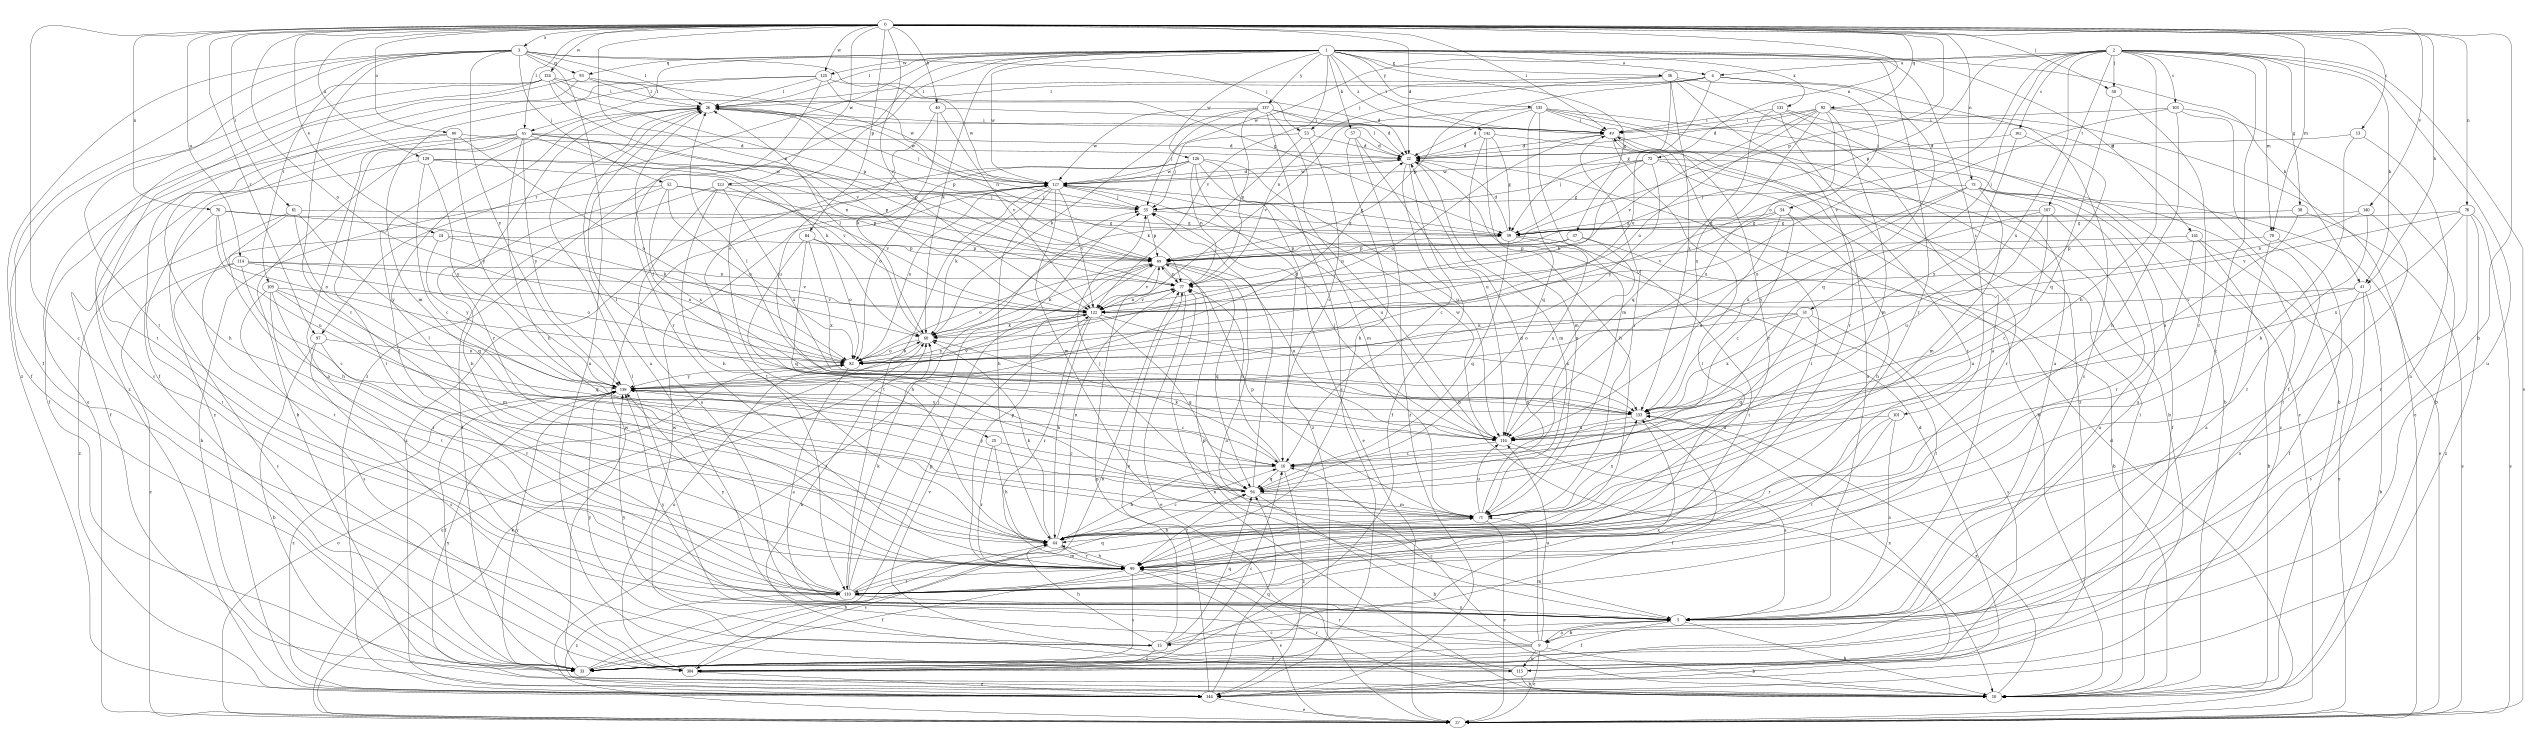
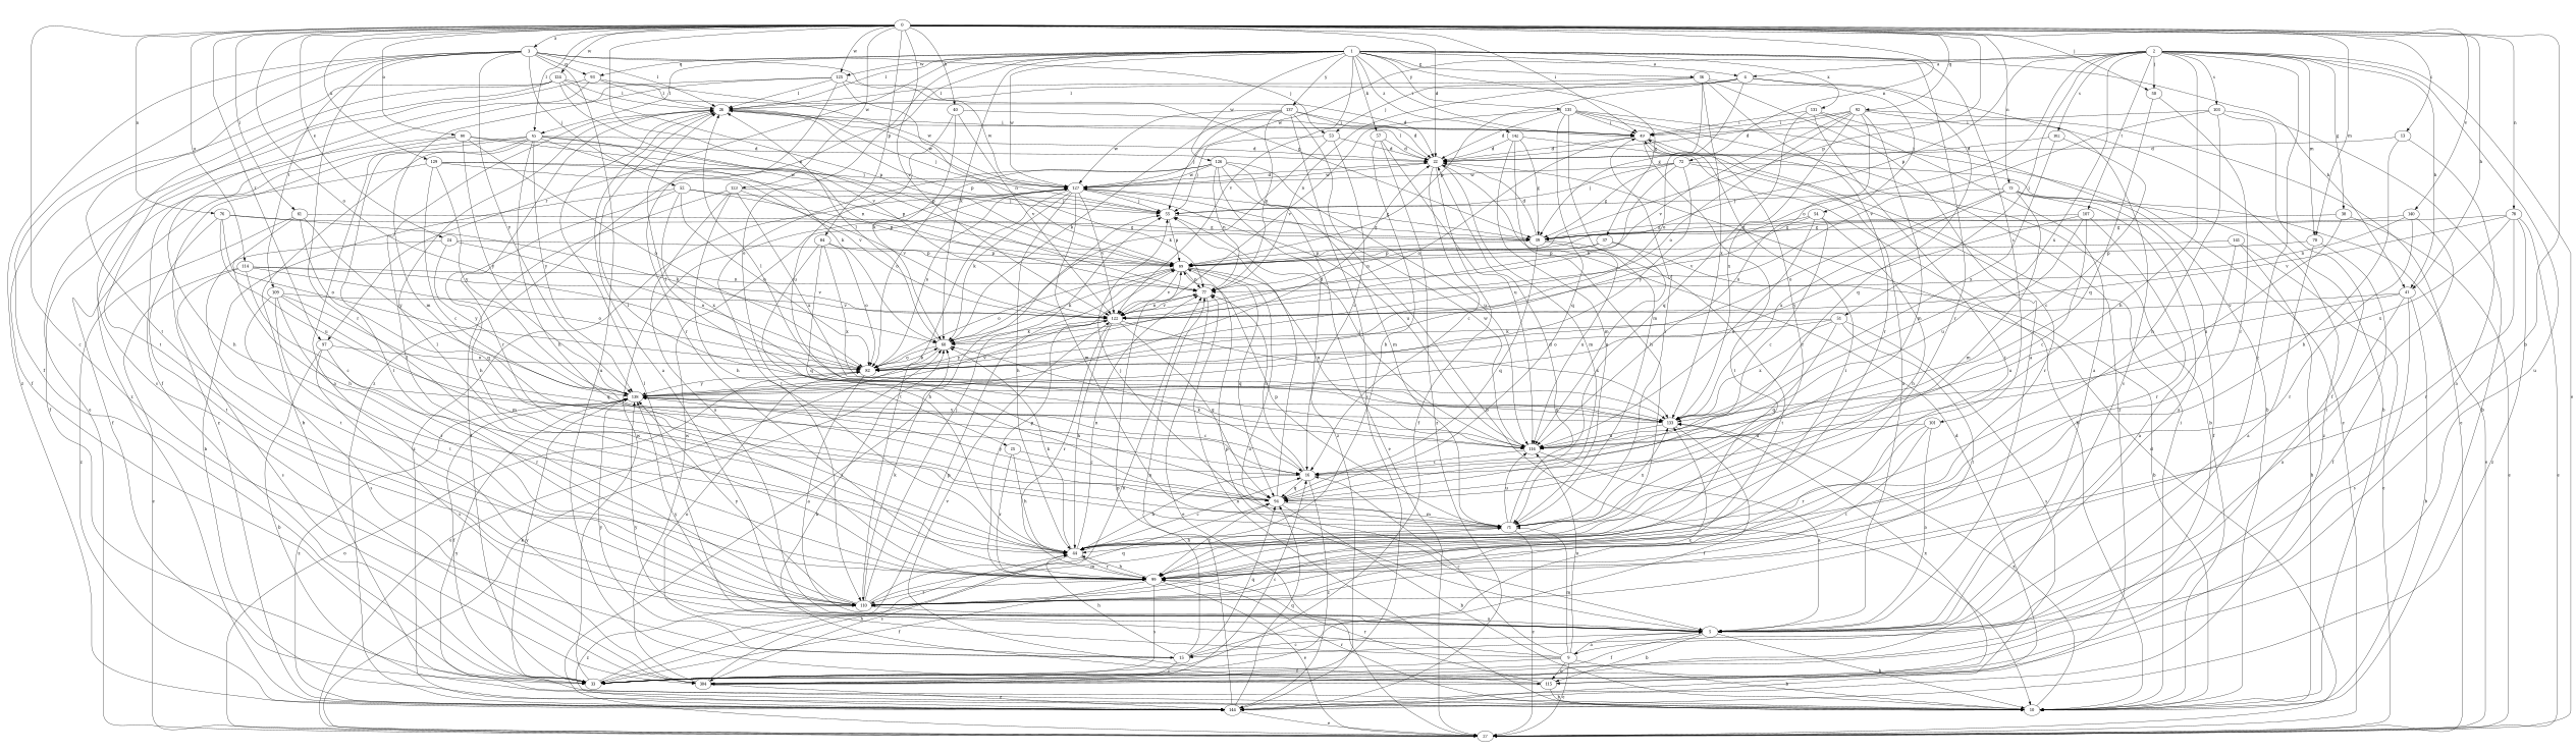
  strict digraph {
    fontname="Noto Serif"
    node [fontname="Noto Serif"]
    edge [fontname="Noto Serif"]
    0
    3
    9
    13
    15
    22
    24
    40
    41
    49
    50
    61
    65
    70
    72
    73
    n17 [label=78]
    76
    77
    80
    82
    84
    89
    92
    97
    114
    n27 [label=140]
    122
    123
    124
    125
    129
    n33 [label=26]
    93
    99
    144
    115
    33
    39
    52
    53
    109
    110
    138
    27
    5
    10
    16
    71
    116
    44
    133
    94
    n54 [label=304]
    127
    60
    55
    1
    4
    25
    36
    37
    57
    101
    126
    131
    135
    137
    141
    142
    54
    2
    38
    51
    102
    103
    107
    0 -> 3 [label=a]
    0 -> 9 [label=b]
    0 -> 13 [label=c]
    0 -> 15 [label=c]
    0 -> 22 [label=d]
    0 -> 24 [label=e]
    0 -> 40 [label=h]
    0 -> 41 [label=h]
    0 -> 49 [label=i]
    0 -> 50 [label=j]
    0 -> 61 [label=l]
    0 -> 65 [label=l]
    0 -> 70 [label=m]
    0 -> 72 [label=n]
    0 -> 73 [label=n]
    0 -> n17 [label=n]
    0 -> 76 [label=n]
    0 -> 77 [label=n]
    0 -> 80 [label=o]
    0 -> 82 [label=o]
    0 -> 84 [label=p]
    0 -> 89 [label=p]
    0 -> 92 [label=q]
    0 -> 97 [label=r]
    0 -> 114 [label=u]
    0 -> n27 [label=v]
    0 -> 122 [label=v]
    0 -> 123 [label=w]
    0 -> 124 [label=w]
    0 -> 125 [label=w]
    0 -> 129 [label=x]
    3 -> n33 [label=l]
    3 -> 93 [label=q]
    3 -> 99 [label=r]
    3 -> 144 [label=z]
    3 -> 115 [label=u]
    3 -> 33 [label=f]
    3 -> 39 [label=g]
    3 -> 52 [label=j]
    3 -> 53 [label=j]
    3 -> 109 [label=t]
    3 -> 110 [label=t]
    3 -> 138 [label=y]
    9 -> n33 [label=l]
    9 -> 115 [label=u]
    9 -> 33 [label=f]
    9 -> 138 [label=y]
    9 -> 27 [label=e]
    9 -> 5 [label=a]
    9 -> 10 [label=b]
    9 -> 16 [label=c]
    9 -> 71 [label=m]
    9 -> 116 [label=u]
    13 -> 22 [label=d]
    13 -> 5 [label=a]
    13 -> 44 [label=h]
    15 -> 77 [label=n]
    15 -> 82 [label=o]
    15 -> 138 [label=y]
    15 -> 44 [label=h]
    15 -> 133 [label=x]
    15 -> 94 [label=q]
    15 -> n54 [label=s]
    22 -> n33 [label=l]
    22 -> 33 [label=f]
    22 -> 16 [label=c]
    22 -> 71 [label=m]
    22 -> 127 [label=w]
    24 -> 82 [label=o]
    24 -> 89 [label=p]
    24 -> 110 [label=t]
    24 -> 138 [label=y]
    40 -> 49 [label=i]
    40 -> 122 [label=v]
    40 -> 116 [label=u]
    40 -> 60 [label=k]
    41 -> 122 [label=v]
    41 -> 5 [label=a]
    41 -> 10 [label=b]
    41 -> 116 [label=u]
    41 -> n54 [label=s]
    49 -> 22 [label=d]
    49 -> 82 [label=o]
    49 -> 110 [label=t]
    49 -> 5 [label=a]
    49 -> 10 [label=b]
    50 -> 99 [label=r]
    50 -> 94 [label=q]
    61 -> 144 [label=z]
    61 -> 39 [label=g]
    61 -> 138 [label=y]
    61 -> 44 [label=h]
    61 -> 94 [label=q]
    65 -> 22 [label=d]
    65 -> 77 [label=n]
    65 -> 89 [label=p]
    65 -> 144 [label=z]
    65 -> 110 [label=t]
    65 -> 138 [label=y]
    65 -> 5 [label=a]
    65 -> 10 [label=b]
    65 -> 44 [label=h]
    65 -> 60 [label=k]
    70 -> 89 [label=p]
    70 -> 33 [label=f]
    70 -> 5 [label=a]
    72 -> 99 [label=r]
    72 -> 144 [label=z]
    72 -> 39 [label=g]
    72 -> 138 [label=y]
    72 -> 127 [label=w]
    72 -> 60 [label=k]
    72 -> 55 [label=j]
    73 -> 82 [label=o]
    73 -> 33 [label=f]
    73 -> 27 [label=e]
    73 -> 5 [label=a]
    73 -> 71 [label=m]
    73 -> 133 [label=x]
    73 -> 55 [label=j]
    n17 -> 122 [label=v]
    n17 -> 99 [label=r]
    n17 -> 144 [label=z]
    n17 -> 39 [label=g]
    n17 -> 27 [label=e]
    n17 -> 133 [label=x]
    76 -> 82 [label=o]
    76 -> 39 [label=g]
    76 -> 110 [label=t]
    76 -> 116 [label=u]
    76 -> 60 [label=k]
    77 -> 122 [label=v]
    77 -> 27 [label=e]
    80 -> 22 [label=d]
    80 -> 82 [label=o]
    80 -> 33 [label=f]
    80 -> 138 [label=y]
    80 -> 44 [label=h]
+   80 -> 55 [label=j]
    82 -> 138 [label=y]
    82 -> 5 [label=a]
    82 -> 60 [label=k]
    84 -> 82 [label=o]
    84 -> 89 [label=p]
    84 -> 44 [label=h]
    84 -> 133 [label=x]
    84 -> 94 [label=q]
    89 -> 77 [label=n]
    89 -> 82 [label=o]
    89 -> 122 [label=v]
    89 -> 5 [label=a]
    89 -> 116 [label=u]
    89 -> 94 [label=q]
    89 -> 60 [label=k]
    92 -> 22 [label=d]
    92 -> 49 [label=i]
    92 -> 82 [label=o]
    92 -> 122 [label=v]
    92 -> 27 [label=e]
    92 -> 10 [label=b]
    92 -> 71 [label=m]
    92 -> 116 [label=u]
    92 -> 133 [label=x]
    97 -> 82 [label=o]
    97 -> 99 [label=r]
    97 -> 10 [label=b]
    97 -> n54 [label=s]
    114 -> 77 [label=n]
    114 -> 82 [label=o]
    114 -> 122 [label=v]
    114 -> 27 [label=e]
    114 -> 16 [label=c]
    114 -> n54 [label=s]
    n27 -> 77 [label=n]
    n27 -> 99 [label=r]
    n27 -> 39 [label=g]
    n27 -> 110 [label=t]
    122 -> 77 [label=n]
    122 -> 99 [label=r]
    122 -> 138 [label=y]
    122 -> 44 [label=h]
    122 -> 133 [label=x]
    122 -> 94 [label=q]
    122 -> 60 [label=k]
    123 -> 122 [label=v]
    123 -> 33 [label=f]
    123 -> 5 [label=a]
    123 -> 44 [label=h]
    123 -> 133 [label=x]
    123 -> 55 [label=j]
    124 -> 22 [label=d]
    124 -> 89 [label=p]
    124 -> 122 [label=v]
    124 -> n33 [label=l]
    124 -> 33 [label=f]
    124 -> 110 [label=t]
    124 -> n54 [label=s]
    125 -> 77 [label=n]
    125 -> n33 [label=l]
    125 -> 99 [label=r]
    125 -> 144 [label=z]
    125 -> 71 [label=m]
    125 -> 127 [label=w]
    129 -> 89 [label=p]
    129 -> 122 [label=v]
    129 -> 33 [label=f]
    129 -> 138 [label=y]
    129 -> 16 [label=c]
    129 -> 127 [label=w]
    n33 -> 49 [label=i]
    n33 -> 89 [label=p]
    n33 -> 99 [label=r]
    n33 -> 5 [label=a]
    n33 -> 127 [label=w]
    n33 -> 55 [label=j]
    93 -> n33 [label=l]
    93 -> 33 [label=f]
    93 -> 27 [label=e]
    93 -> 127 [label=w]
    99 -> 89 [label=p]
    99 -> n33 [label=l]
    99 -> 33 [label=f]
    99 -> 110 [label=t]
    99 -> 27 [label=e]
    99 -> 44 [label=h]
    99 -> n54 [label=s]
    144 -> 22 [label=d]
    144 -> 89 [label=p]
    144 -> 27 [label=e]
    144 -> 94 [label=q]
    115 -> 122 [label=v]
    115 -> 99 [label=r]
    115 -> 10 [label=b]
    115 -> 133 [label=x]
    115 -> 60 [label=k]
    33 -> 77 [label=n]
    33 -> 89 [label=p]
    33 -> 138 [label=y]
    33 -> 127 [label=w]
    39 -> 22 [label=d]
    39 -> 89 [label=p]
    39 -> 110 [label=t]
    39 -> 116 [label=u]
    39 -> 94 [label=q]
    52 -> 82 [label=o]
    52 -> 89 [label=p]
    52 -> 10 [label=b]
    52 -> 44 [label=h]
    52 -> 133 [label=x]
    52 -> 55 [label=j]
    53 -> 22 [label=d]
    53 -> 16 [label=c]
    53 -> 60 [label=k]
    53 -> 55 [label=j]
    109 -> 122 [label=v]
    109 -> 99 [label=r]
    109 -> 110 [label=t]
    109 -> 71 [label=m]
    109 -> 94 [label=q]
    109 -> n54 [label=s]
    110 -> 49 [label=i]
    110 -> n33 [label=l]
    110 -> 144 [label=z]
    110 -> 138 [label=y]
    110 -> 5 [label=a]
    110 -> 71 [label=m]
    110 -> 94 [label=q]
    110 -> 60 [label=k]
    110 -> 55 [label=j]
    138 -> 22 [label=d]
    138 -> 122 [label=v]
    138 -> 144 [label=z]
    138 -> 33 [label=f]
    138 -> 16 [label=c]
    138 -> 133 [label=x]
    27 -> 22 [label=d]
    27 -> 82 [label=o]
    27 -> 60 [label=k]
    27 -> 55 [label=j]
-   5 -> 9 [label=b]
+   5 -> 115 [label=b]
    5 -> 15 [label=c]
    5 -> 89 [label=p]
    5 -> 33 [label=f]
    5 -> 138 [label=y]
    5 -> 10 [label=b]
    10 -> 49 [label=i]
    10 -> 77 [label=n]
    10 -> 99 [label=r]
    10 -> 138 [label=y]
    10 -> 133 [label=x]
    16 -> 77 [label=n]
    16 -> 144 [label=z]
    16 -> 44 [label=h]
    16 -> 94 [label=q]
    16 -> 60 [label=k]
    71 -> 22 [label=d]
    71 -> 49 [label=i]
    71 -> 89 [label=p]
    71 -> 27 [label=e]
    71 -> 116 [label=u]
    71 -> 44 [label=h]
    71 -> 133 [label=x]
    71 -> 55 [label=j]
    116 -> n33 [label=l]
    116 -> 5 [label=a]
    116 -> 16 [label=c]
    116 -> 127 [label=w]
    116 -> 55 [label=j]
    44 -> 77 [label=n]
    44 -> 99 [label=r]
    44 -> 16 [label=c]
    44 -> n54 [label=s]
    44 -> 60 [label=k]
    133 -> n33 [label=l]
    133 -> 33 [label=f]
    133 -> 138 [label=y]
    133 -> 116 [label=u]
    94 -> n33 [label=l]
    94 -> 99 [label=r]
    94 -> 138 [label=y]
    94 -> 10 [label=b]
    94 -> 71 [label=m]
    94 -> 55 [label=j]
    n54 -> 144 [label=z]
    n54 -> 16 [label=c]
    n54 -> 44 [label=h]
    n54 -> 127 [label=w]
    127 -> 22 [label=d]
    127 -> 82 [label=o]
    127 -> 122 [label=v]
    127 -> 144 [label=z]
    127 -> 39 [label=g]
    127 -> 110 [label=t]
    127 -> 71 [label=m]
    127 -> 116 [label=u]
    127 -> 44 [label=h]
    127 -> 60 [label=k]
    127 -> 55 [label=j]
    60 -> 82 [label=o]
    60 -> n33 [label=l]
    60 -> 27 [label=e]
    55 -> 89 [label=p]
    55 -> 39 [label=g]
    1 -> 41 [label=h]
    1 -> 49 [label=i]
    1 -> 65 [label=l]
    1 -> 97 [label=r]
    1 -> 122 [label=v]
    1 -> 125 [label=w]
    1 -> n33 [label=l]
    1 -> 93 [label=q]
    1 -> 99 [label=r]
    1 -> 144 [label=z]
    1 -> 127 [label=w]
    1 -> 60 [label=k]
    1 -> 4 [label=a]
    1 -> 25 [label=e]
    1 -> 36 [label=g]
    1 -> 37 [label=g]
    1 -> 57 [label=k]
    1 -> 101 [label=s]
    1 -> 126 [label=w]
    1 -> 131 [label=x]
    1 -> 135 [label=y]
    1 -> 137 [label=y]
-   1 -> 141 [label=z]
    1 -> 142 [label=z]
    4 -> 82 [label=o]
    4 -> 89 [label=p]
    4 -> n33 [label=l]
    4 -> 53 [label=j]
    4 -> 94 [label=q]
    4 -> 54 [label=j]
    25 -> 99 [label=r]
    25 -> 16 [label=c]
    25 -> 44 [label=h]
    36 -> 77 [label=n]
    36 -> n33 [label=l]
    36 -> 99 [label=r]
    36 -> 39 [label=g]
    36 -> 5 [label=a]
    36 -> 133 [label=x]
    36 -> n54 [label=s]
    37 -> 77 [label=n]
    37 -> 89 [label=p]
    37 -> 10 [label=b]
    37 -> 116 [label=u]
    57 -> 22 [label=d]
    57 -> 144 [label=z]
    57 -> 116 [label=u]
    57 -> 44 [label=h]
    101 -> 99 [label=r]
    101 -> 110 [label=t]
    101 -> 5 [label=a]
    101 -> 116 [label=u]
    126 -> 77 [label=n]
    126 -> 82 [label=o]
    126 -> 144 [label=z]
    126 -> 110 [label=t]
    126 -> 27 [label=e]
    126 -> 71 [label=m]
    126 -> 116 [label=u]
    126 -> 127 [label=w]
    131 -> 49 [label=i]
    131 -> 110 [label=t]
    131 -> 5 [label=a]
    131 -> 10 [label=b]
    131 -> 94 [label=q]
    135 -> 22 [label=d]
    135 -> 49 [label=i]
    135 -> 122 [label=v]
    135 -> 99 [label=r]
    135 -> 144 [label=z]
    135 -> 27 [label=e]
    135 -> 71 [label=m]
    135 -> 94 [label=q]
    137 -> 22 [label=d]
    137 -> 49 [label=i]
    137 -> 77 [label=n]
    137 -> 10 [label=b]
    137 -> n54 [label=s]
    137 -> 127 [label=w]
    137 -> 60 [label=k]
    137 -> 55 [label=j]
    141 -> 89 [label=p]
    141 -> 27 [label=e]
    141 -> 5 [label=a]
    141 -> 10 [label=b]
    142 -> 22 [label=d]
    142 -> 39 [label=g]
    142 -> 10 [label=b]
    142 -> 71 [label=m]
    142 -> 44 [label=h]
    54 -> 122 [label=v]
    54 -> 39 [label=g]
    54 -> 16 [label=c]
    54 -> 116 [label=u]
    54 -> 44 [label=h]
    2 -> 15 [label=c]
    2 -> 41 [label=h]
    2 -> 50 [label=j]
    2 -> 70 [label=m]
    2 -> 82 [label=o]
    2 -> 89 [label=p]
    2 -> 115 [label=u]
    2 -> 27 [label=e]
    2 -> 44 [label=h]
    2 -> 133 [label=x]
    2 -> 127 [label=w]
    2 -> 4 [label=a]
    2 -> 38 [label=g]
    2 -> 51 [label=j]
    2 -> 102 [label=s]
    2 -> 103 [label=s]
    2 -> 107 [label=t]
    38 -> 39 [label=g]
    38 -> 27 [label=e]
    38 -> 116 [label=u]
    51 -> 82 [label=o]
    51 -> 110 [label=t]
    51 -> 133 [label=x]
    51 -> 94 [label=q]
    51 -> n54 [label=s]
    51 -> 60 [label=k]
    102 -> 22 [label=d]
    102 -> 16 [label=c]
    102 -> 133 [label=x]
    103 -> 49 [label=i]
    103 -> 122 [label=v]
    103 -> 33 [label=f]
    103 -> 10 [label=b]
    103 -> 44 [label=h]
    107 -> 99 [label=r]
    107 -> 39 [label=g]
    107 -> 138 [label=y]
    107 -> 16 [label=c]
    107 -> 116 [label=u]
  }
